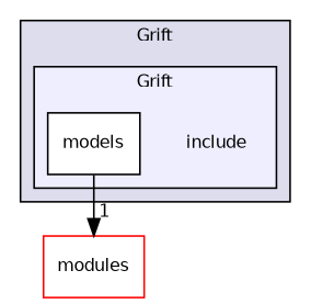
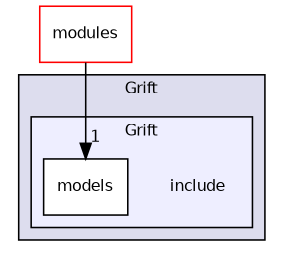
  digraph {
    compound=true
    node [fontname=Helvetica fontsize=10 shape=box fillcolor=white style=filled]
    n1 [label=include shape=plaintext fillcolor="" style=""]
    n2 [color=black label=models]
    n3 [color=red label=modules]
    subgraph cluster_1 {
      bgcolor="#ddddee"
      fontname=Helvetica
      fontsize=10
      label=Grift
      pencolor=black
      subgraph cluster_2 {
        bgcolor="#eeeeff"
        fontname=Helvetica
        fontsize=10
        pencolor=black
        n1
        n2
      }
    }
-   n2 -> n3 [headlabel=1 labeldistance=1.5 labelfontname=Helvetica labelfontsize=10]
+   n3 -> n2 [headlabel=1 labeldistance=1.5 labelfontname=Helvetica labelfontsize=10]
  }
